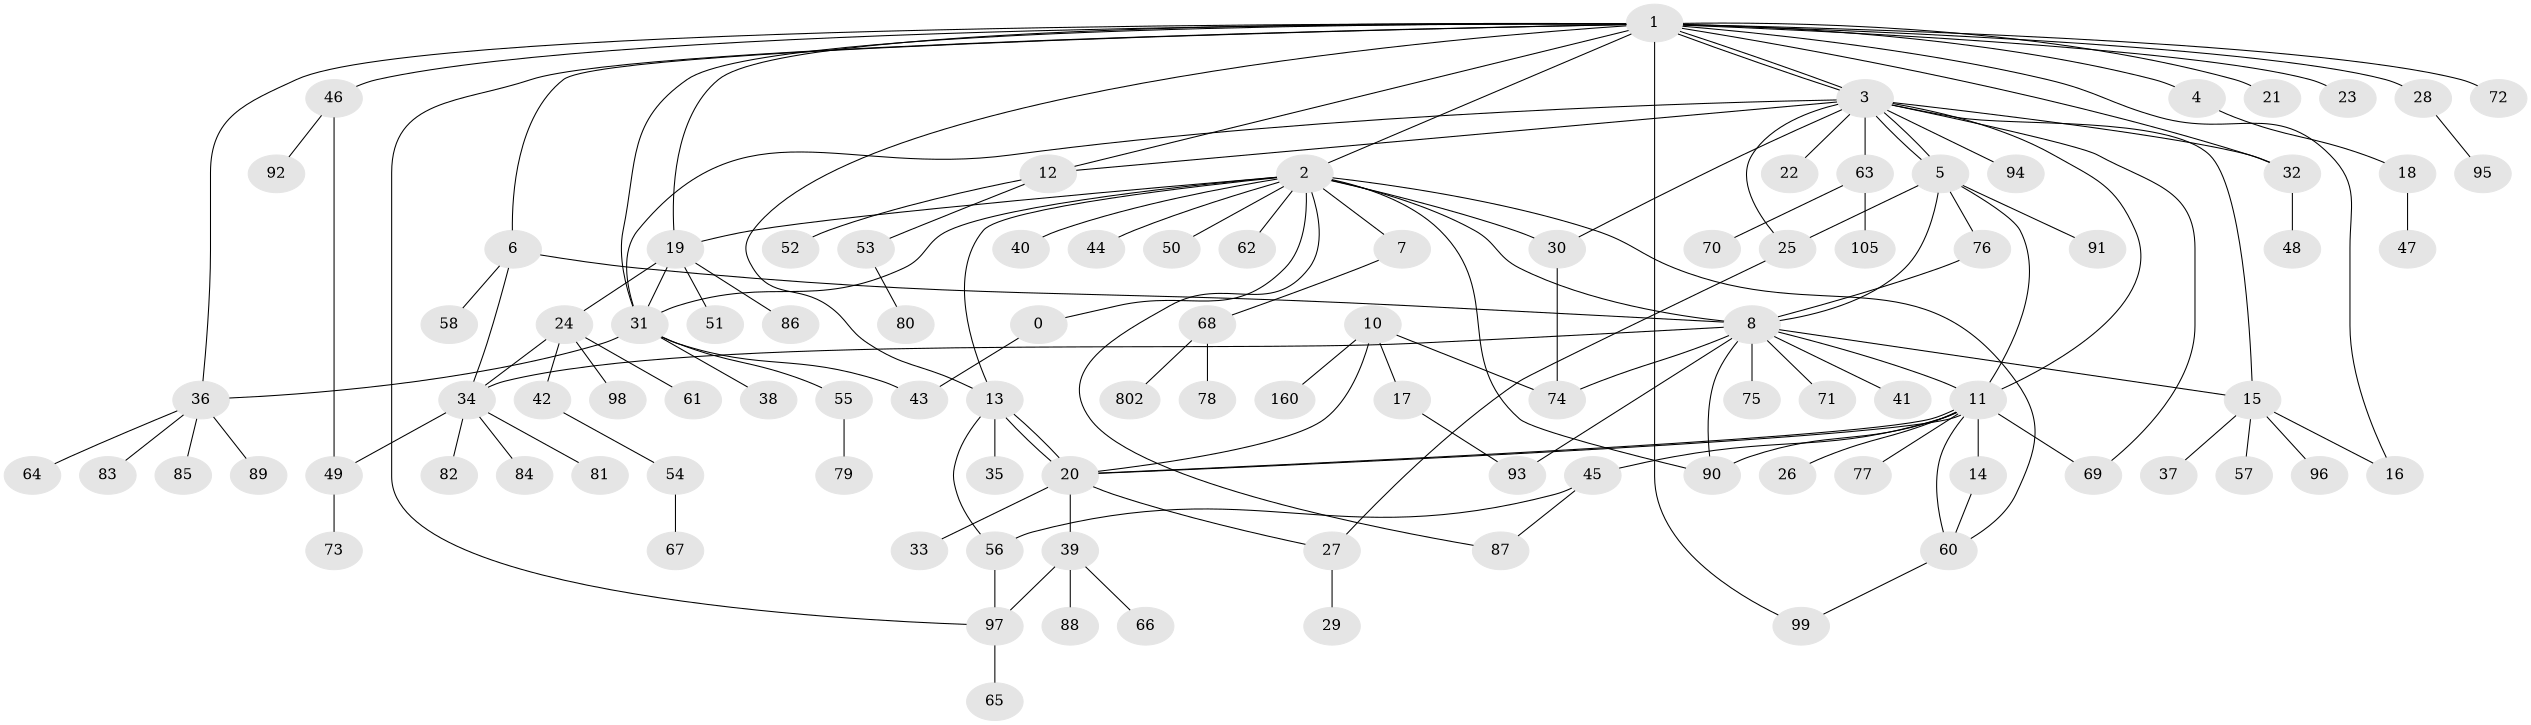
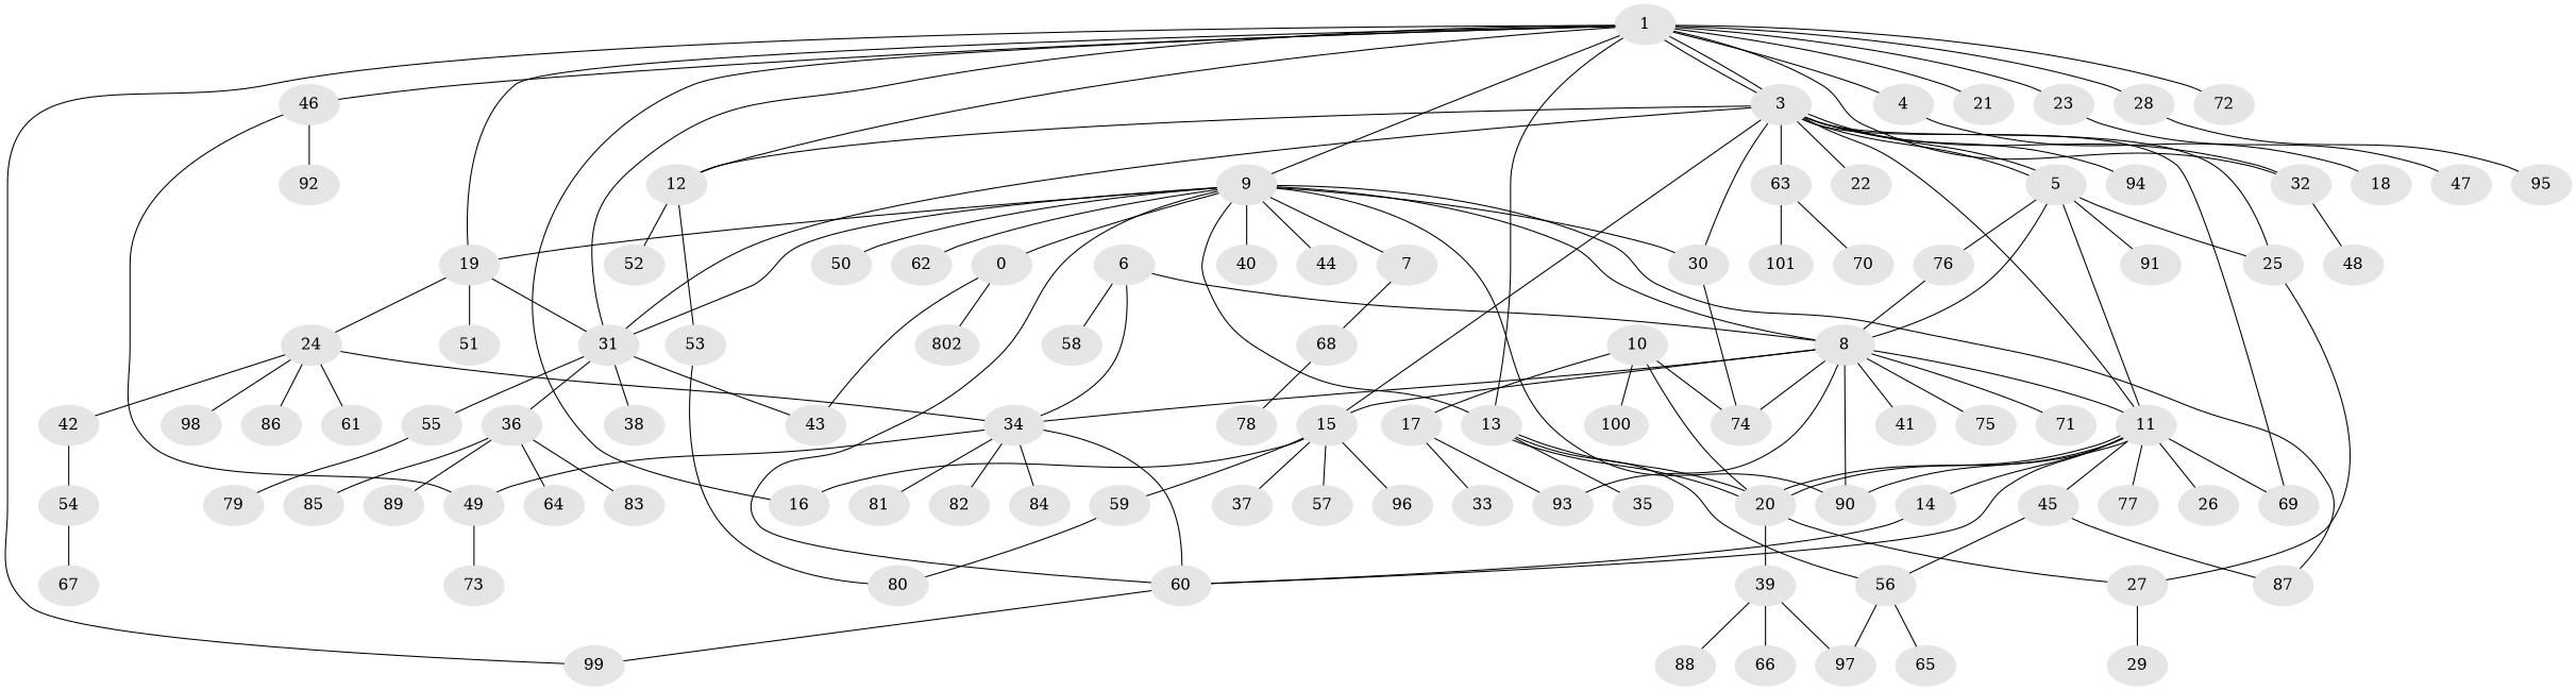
  graph {
    node [color=gray90 style=filled]
    1
-   2
+   2 [label=9]
    3
    4
    6
    12
    13
    16
    19
    21
    23
    28
    31
    32
    36
    46
    72
    97
    99
    7
    8
    n22 [label=0]
    30
    40
    44
    50
    60
    62
    87
    90
    5
    11
    15
    22
    25
    63
    69
    94
    18
    34
    58
    52
    53
    20
    35
    56
    24
    51
    86
    95
    43
    38
    55
    48
    64
    83
    85
    89
    49
    92
    68
    41
    71
    74
    75
    93
    n67 [label=802]
    10
    17
-   100 [label=160]
+   100
    76
    91
    14
    26
    45
    77
    37
    57
+   59
    96
    27
    70
-   101 [label=105]
+   101
    47
    81
    82
    84
    78
    33
    39
    80
    65
    42
    61
    98
    29
    66
    88
    54
    79
    73
    67
    1 -- 2
    1 -- 3
    1 -- 3
    1 -- 4
-   1 -- 6
    1 -- 12
    1 -- 13
    1 -- 16
    1 -- 19
    1 -- 21
    1 -- 23
    1 -- 28
    1 -- 31
    1 -- 32
-   1 -- 36
    1 -- 46
    1 -- 72
-   1 -- 97
    1 -- 99
    2 -- 13
    2 -- 19
    2 -- 31
    2 -- 7
    2 -- 8
    2 -- n22
    2 -- 30
    2 -- 40
    2 -- 44
    2 -- 50
    2 -- 60
    2 -- 62
    2 -- 87
    2 -- 90
    3 -- 12
    3 -- 31
    3 -- 32
    3 -- 30
    3 -- 5
    3 -- 5
    3 -- 11
    3 -- 15
    3 -- 22
    3 -- 25
    3 -- 63
    3 -- 69
    3 -- 94
    4 -- 18
    6 -- 8
    6 -- 34
    6 -- 58
    12 -- 52
    12 -- 53
    13 -- 20
    13 -- 20
    13 -- 35
    13 -- 56
    19 -- 31
    19 -- 24
    19 -- 51
-   19 -- 86
+   24 -- 86
    28 -- 95
    31 -- 36
    31 -- 43
    31 -- 38
    31 -- 55
    32 -- 48
    36 -- 64
    36 -- 83
    36 -- 85
    36 -- 89
    46 -- 49
    46 -- 92
    7 -- 68
    8 -- 90
    8 -- 11
    8 -- 15
    8 -- 34
    8 -- 41
    8 -- 71
    8 -- 74
    8 -- 75
    8 -- 93
    n22 -- 43
-   68 -- n67
+   n22 -- n67
    30 -- 74
    60 -- 99
    5 -- 8
    5 -- 11
    5 -- 25
    5 -- 76
    5 -- 91
    11 -- 60
    11 -- 90
    11 -- 69
    11 -- 20
    11 -- 20
    11 -- 14
    11 -- 26
    11 -- 45
    11 -- 77
    15 -- 16
    15 -- 37
    15 -- 57
+   15 -- 59
    15 -- 96
    25 -- 27
    63 -- 70
    63 -- 101
-   18 -- 47
+   23 -- 47
+   34 -- 60
    34 -- 49
    34 -- 81
    34 -- 82
    34 -- 84
    53 -- 80
    20 -- 27
-   20 -- 33
+   17 -- 33
    20 -- 39
    56 -- 97
-   97 -- 65
+   56 -- 65
    24 -- 34
    24 -- 42
    24 -- 61
    24 -- 98
    55 -- 79
    49 -- 73
    68 -- 78
    10 -- 20
    10 -- 74
    10 -- 17
    10 -- 100
    17 -- 93
    76 -- 8
    14 -- 60
    45 -- 87
    45 -- 56
+   59 -- 80
    27 -- 29
    39 -- 97
    39 -- 66
    39 -- 88
    42 -- 54
    54 -- 67
  }
